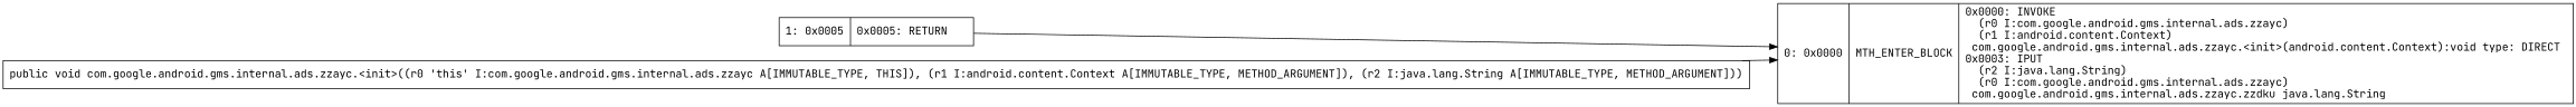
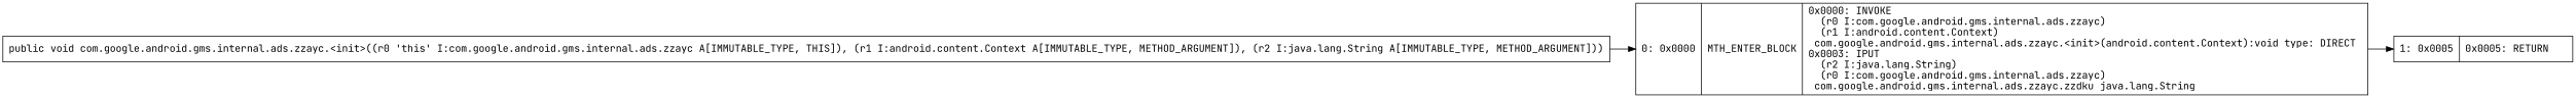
  digraph {
    rankdir=LR
    fontname="JetBrains Mono"
    node [shape=record fontname="JetBrains Mono"]
    edge [fontname="JetBrains Mono"]
    n1 [label="{0\:\ 0x0000|MTH_ENTER_BLOCK\l|0x0000: INVOKE  \l  (r0 I:com.google.android.gms.internal.ads.zzayc)\l  (r1 I:android.content.Context)\l com.google.android.gms.internal.ads.zzayc.\<init\>(android.content.Context):void type: DIRECT \l0x0003: IPUT  \l  (r2 I:java.lang.String)\l  (r0 I:com.google.android.gms.internal.ads.zzayc)\l com.google.android.gms.internal.ads.zzayc.zzdku java.lang.String \l}"]
    n2 [label="{1\:\ 0x0005|0x0005: RETURN   \l}"]
    n3 [label="{public void com.google.android.gms.internal.ads.zzayc.\<init\>((r0 'this' I:com.google.android.gms.internal.ads.zzayc A[IMMUTABLE_TYPE, THIS]), (r1 I:android.content.Context A[IMMUTABLE_TYPE, METHOD_ARGUMENT]), (r2 I:java.lang.String A[IMMUTABLE_TYPE, METHOD_ARGUMENT])) }"]
-   n2 -> n1
+   n1 -> n2
    n3 -> n1
  }
